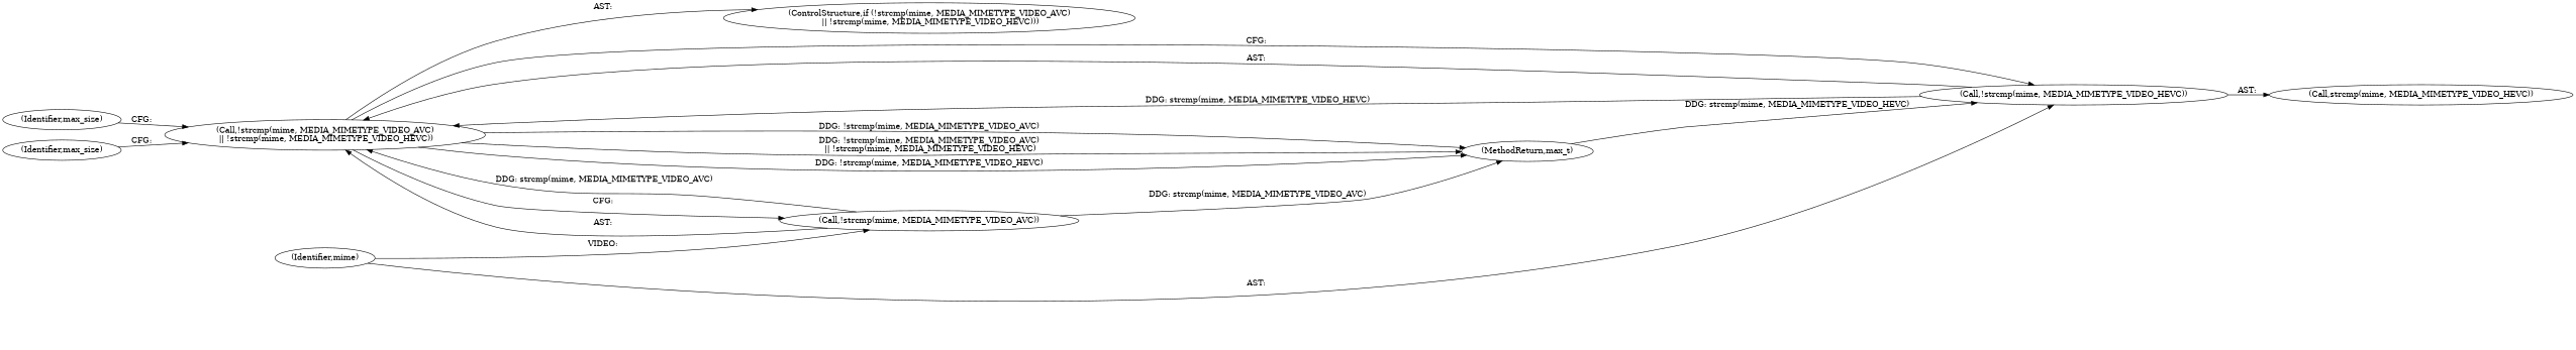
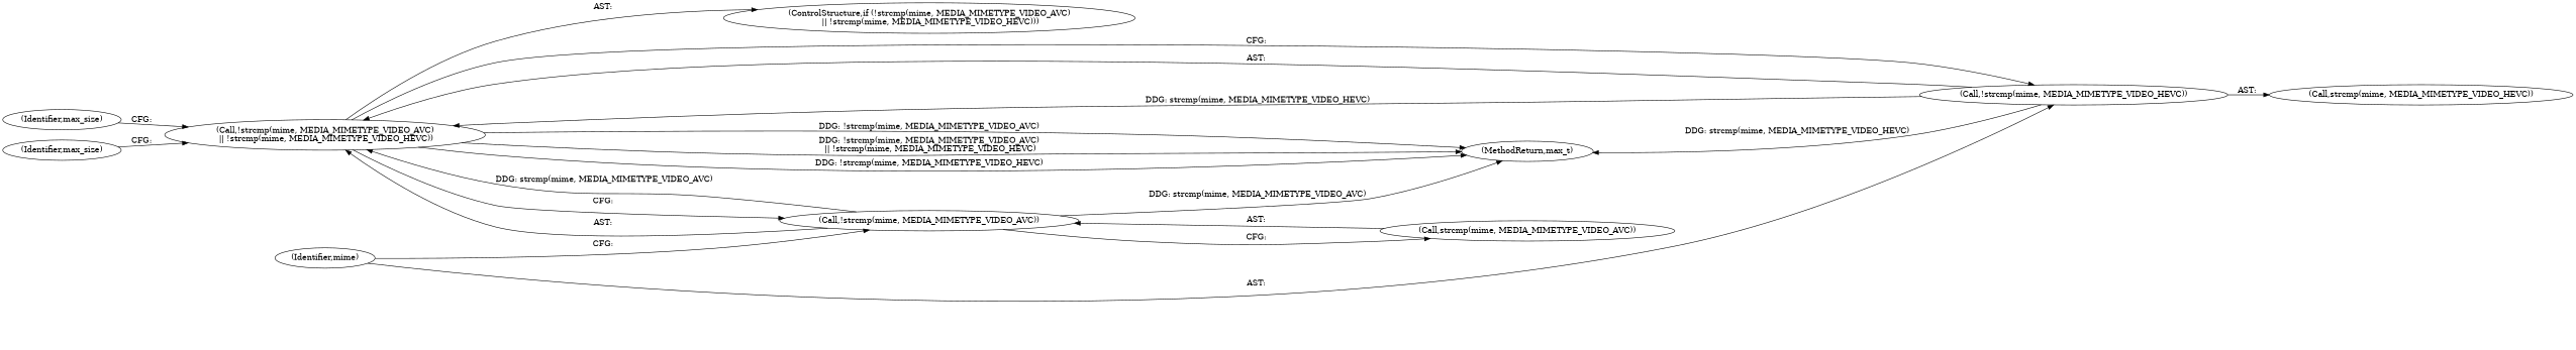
  digraph {
    rankdir=LR
    n1 [label="(Call,!strcmp(mime, MEDIA_MIMETYPE_VIDEO_AVC)\n || !strcmp(mime, MEDIA_MIMETYPE_VIDEO_HEVC))"]
    n2 [label="(Call,!strcmp(mime, MEDIA_MIMETYPE_VIDEO_AVC))"]
    n3 [label="(Call,!strcmp(mime, MEDIA_MIMETYPE_VIDEO_HEVC))"]
    n4 [label="(ControlStructure,if (!strcmp(mime, MEDIA_MIMETYPE_VIDEO_AVC)\n || !strcmp(mime, MEDIA_MIMETYPE_VIDEO_HEVC)))"]
    n5 [label="(MethodReturn,max_t)"]
+   n6 [label="(Call,strcmp(mime, MEDIA_MIMETYPE_VIDEO_AVC))"]
    n7 [label="(Call,strcmp(mime, MEDIA_MIMETYPE_VIDEO_HEVC))"]
    n8 [label="(Identifier,mime)"]
    n9 [label="(Identifier,max_size)"]
    n10 [label="(Identifier,max_size)"]
    n1 -> n2 [label="CFG: "]
    n1 -> n3 [label="CFG: "]
    n1 -> n4 [label="AST: "]
    n1 -> n5 [label="DDG: !strcmp(mime, MEDIA_MIMETYPE_VIDEO_AVC)"]
    n1 -> n5 [label="DDG: !strcmp(mime, MEDIA_MIMETYPE_VIDEO_AVC)\n || !strcmp(mime, MEDIA_MIMETYPE_VIDEO_HEVC)"]
    n1 -> n5 [label="DDG: !strcmp(mime, MEDIA_MIMETYPE_VIDEO_HEVC)"]
    n2 -> n1 [label="AST: "]
    n2 -> n1 [label="DDG: strcmp(mime, MEDIA_MIMETYPE_VIDEO_AVC)"]
    n2 -> n5 [label="DDG: strcmp(mime, MEDIA_MIMETYPE_VIDEO_AVC)"]
+   n2 -> n6 [label="CFG: "]
    n3 -> n1 [label="AST: "]
    n3 -> n1 [label="DDG: strcmp(mime, MEDIA_MIMETYPE_VIDEO_HEVC)"]
-   n5 -> n3 [label="DDG: strcmp(mime, MEDIA_MIMETYPE_VIDEO_HEVC)"]
+   n3 -> n5 [label="DDG: strcmp(mime, MEDIA_MIMETYPE_VIDEO_HEVC)"]
    n3 -> n7 [label="AST: "]
-   n8 -> n2 [label="VIDEO: "]
+   n6 -> n2 [label="AST: "]
+   n8 -> n2 [label="CFG: "]
    n8 -> n3 [label="AST: "]
    n9 -> n1 [label="CFG: "]
    n10 -> n1 [label="CFG: "]
  }
